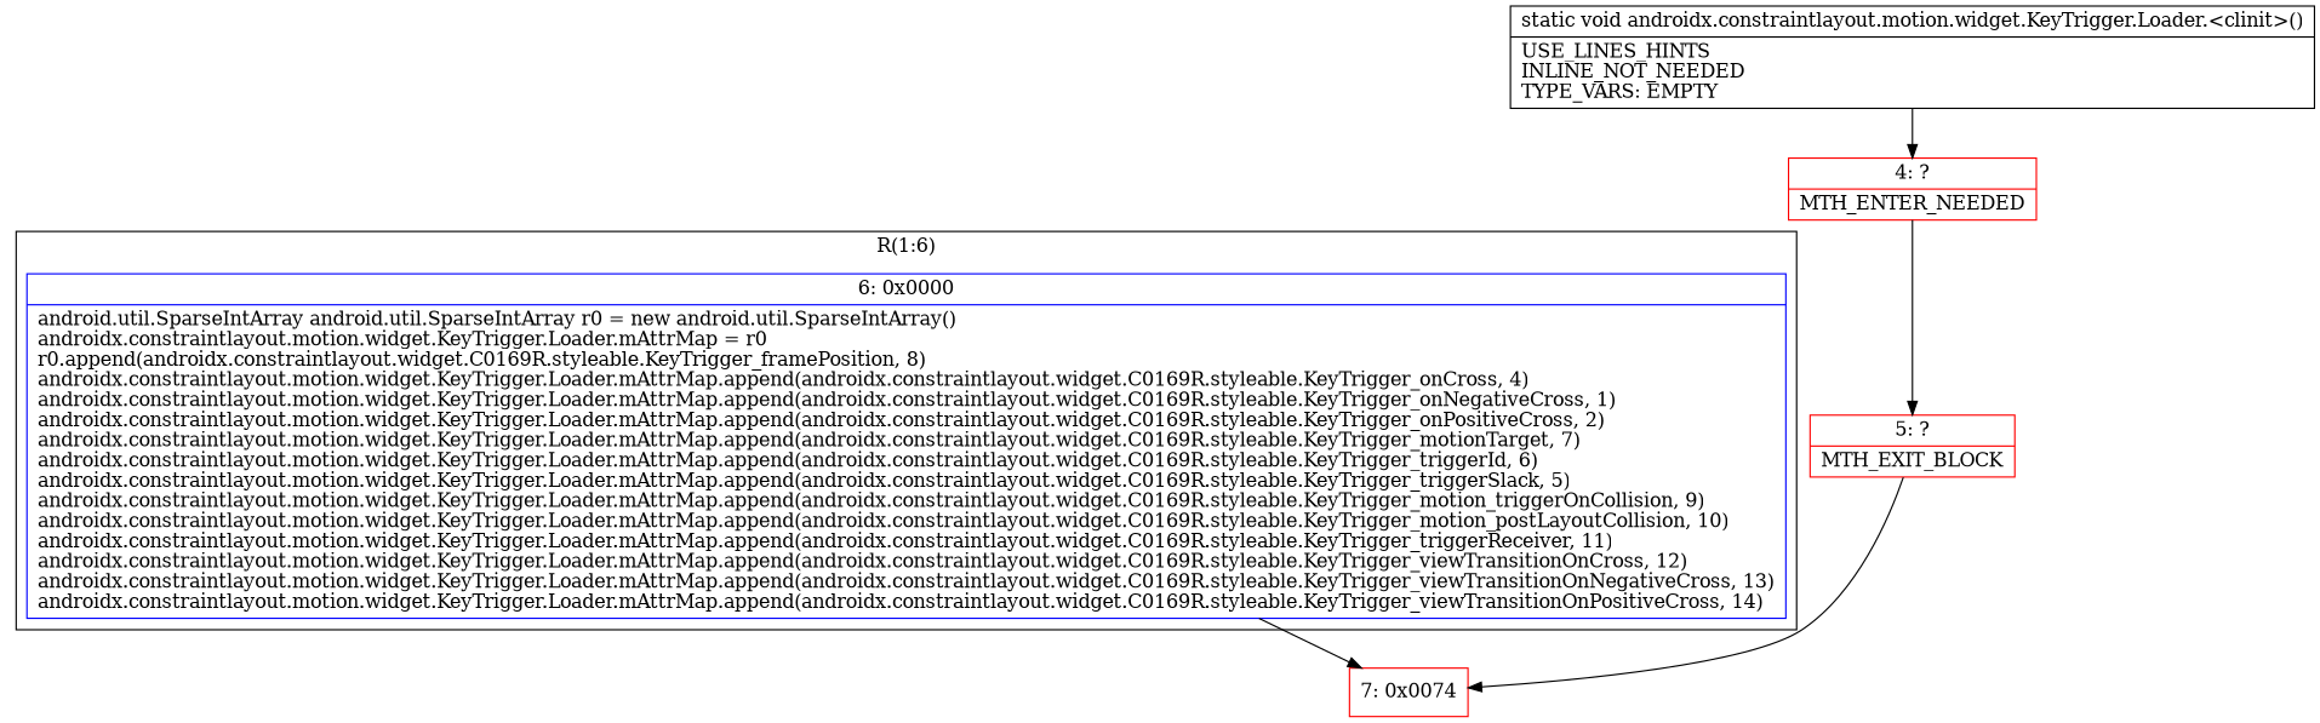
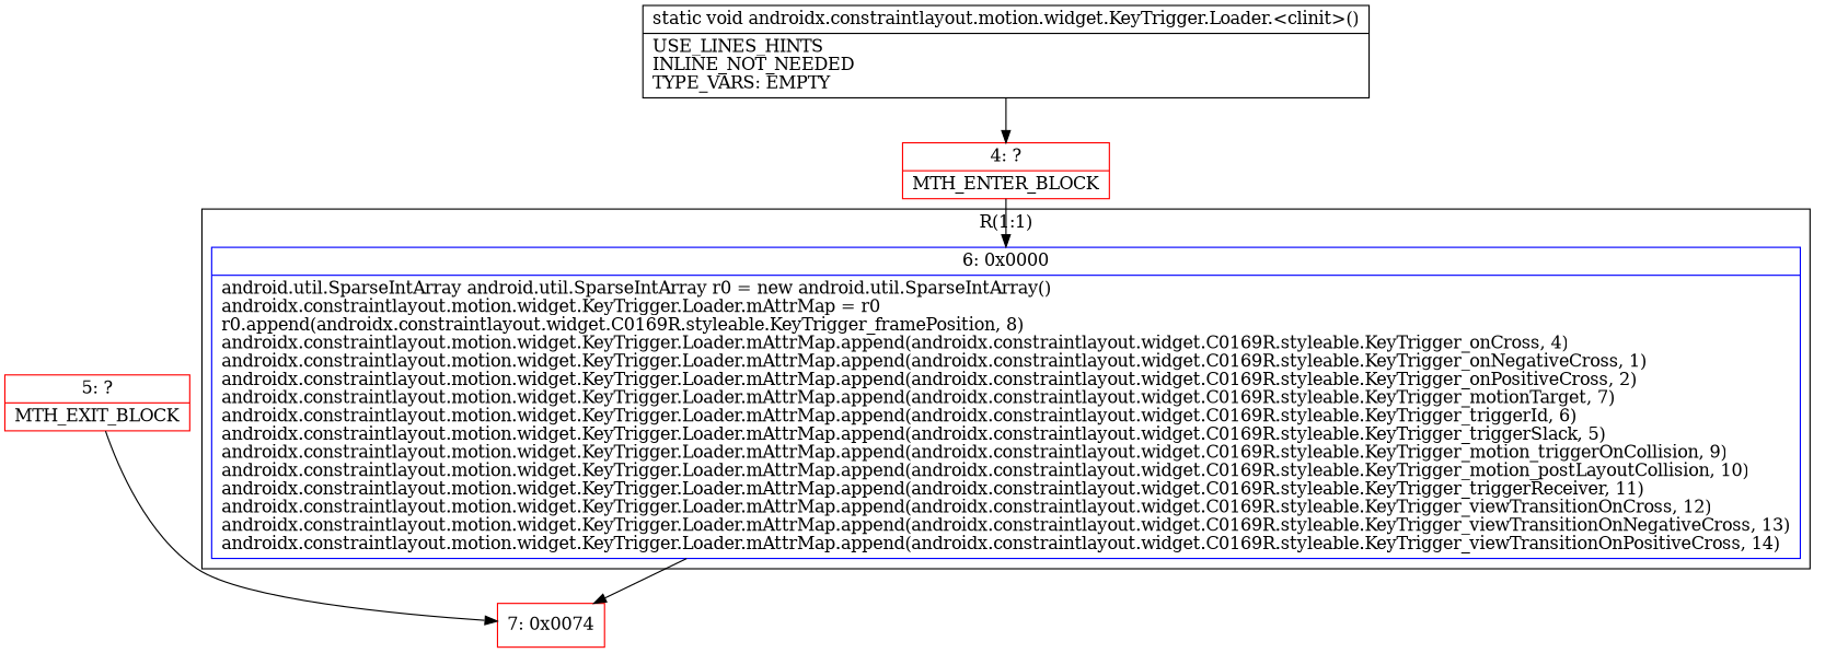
  digraph {
    node [color=red shape=record]
    n1 [color=blue label="{6\:\ 0x0000|android.util.SparseIntArray android.util.SparseIntArray r0 = new android.util.SparseIntArray()\landroidx.constraintlayout.motion.widget.KeyTrigger.Loader.mAttrMap = r0\lr0.append(androidx.constraintlayout.widget.C0169R.styleable.KeyTrigger_framePosition, 8)\landroidx.constraintlayout.motion.widget.KeyTrigger.Loader.mAttrMap.append(androidx.constraintlayout.widget.C0169R.styleable.KeyTrigger_onCross, 4)\landroidx.constraintlayout.motion.widget.KeyTrigger.Loader.mAttrMap.append(androidx.constraintlayout.widget.C0169R.styleable.KeyTrigger_onNegativeCross, 1)\landroidx.constraintlayout.motion.widget.KeyTrigger.Loader.mAttrMap.append(androidx.constraintlayout.widget.C0169R.styleable.KeyTrigger_onPositiveCross, 2)\landroidx.constraintlayout.motion.widget.KeyTrigger.Loader.mAttrMap.append(androidx.constraintlayout.widget.C0169R.styleable.KeyTrigger_motionTarget, 7)\landroidx.constraintlayout.motion.widget.KeyTrigger.Loader.mAttrMap.append(androidx.constraintlayout.widget.C0169R.styleable.KeyTrigger_triggerId, 6)\landroidx.constraintlayout.motion.widget.KeyTrigger.Loader.mAttrMap.append(androidx.constraintlayout.widget.C0169R.styleable.KeyTrigger_triggerSlack, 5)\landroidx.constraintlayout.motion.widget.KeyTrigger.Loader.mAttrMap.append(androidx.constraintlayout.widget.C0169R.styleable.KeyTrigger_motion_triggerOnCollision, 9)\landroidx.constraintlayout.motion.widget.KeyTrigger.Loader.mAttrMap.append(androidx.constraintlayout.widget.C0169R.styleable.KeyTrigger_motion_postLayoutCollision, 10)\landroidx.constraintlayout.motion.widget.KeyTrigger.Loader.mAttrMap.append(androidx.constraintlayout.widget.C0169R.styleable.KeyTrigger_triggerReceiver, 11)\landroidx.constraintlayout.motion.widget.KeyTrigger.Loader.mAttrMap.append(androidx.constraintlayout.widget.C0169R.styleable.KeyTrigger_viewTransitionOnCross, 12)\landroidx.constraintlayout.motion.widget.KeyTrigger.Loader.mAttrMap.append(androidx.constraintlayout.widget.C0169R.styleable.KeyTrigger_viewTransitionOnNegativeCross, 13)\landroidx.constraintlayout.motion.widget.KeyTrigger.Loader.mAttrMap.append(androidx.constraintlayout.widget.C0169R.styleable.KeyTrigger_viewTransitionOnPositiveCross, 14)\l}"]
    n2 [label="{7\:\ 0x0074}"]
-   n3 [label="{4\:\ ?|MTH_ENTER_NEEDED\l}"]
+   n3 [label="{4\:\ ?|MTH_ENTER_BLOCK\l}"]
    n4 [label="{5\:\ ?|MTH_EXIT_BLOCK\l}"]
    n5 [label="{static void androidx.constraintlayout.motion.widget.KeyTrigger.Loader.\<clinit\>()  | USE_LINES_HINTS\lINLINE_NOT_NEEDED\lTYPE_VARS: EMPTY\l}" color=""]
    subgraph cluster_1 {
-     label="R(1:6)"
+     label="R(1:1)"
      n1
    }
    n1 -> n2
-   n3 -> n4
+   n3 -> n1
    n4 -> n2
    n5 -> n3
  }
